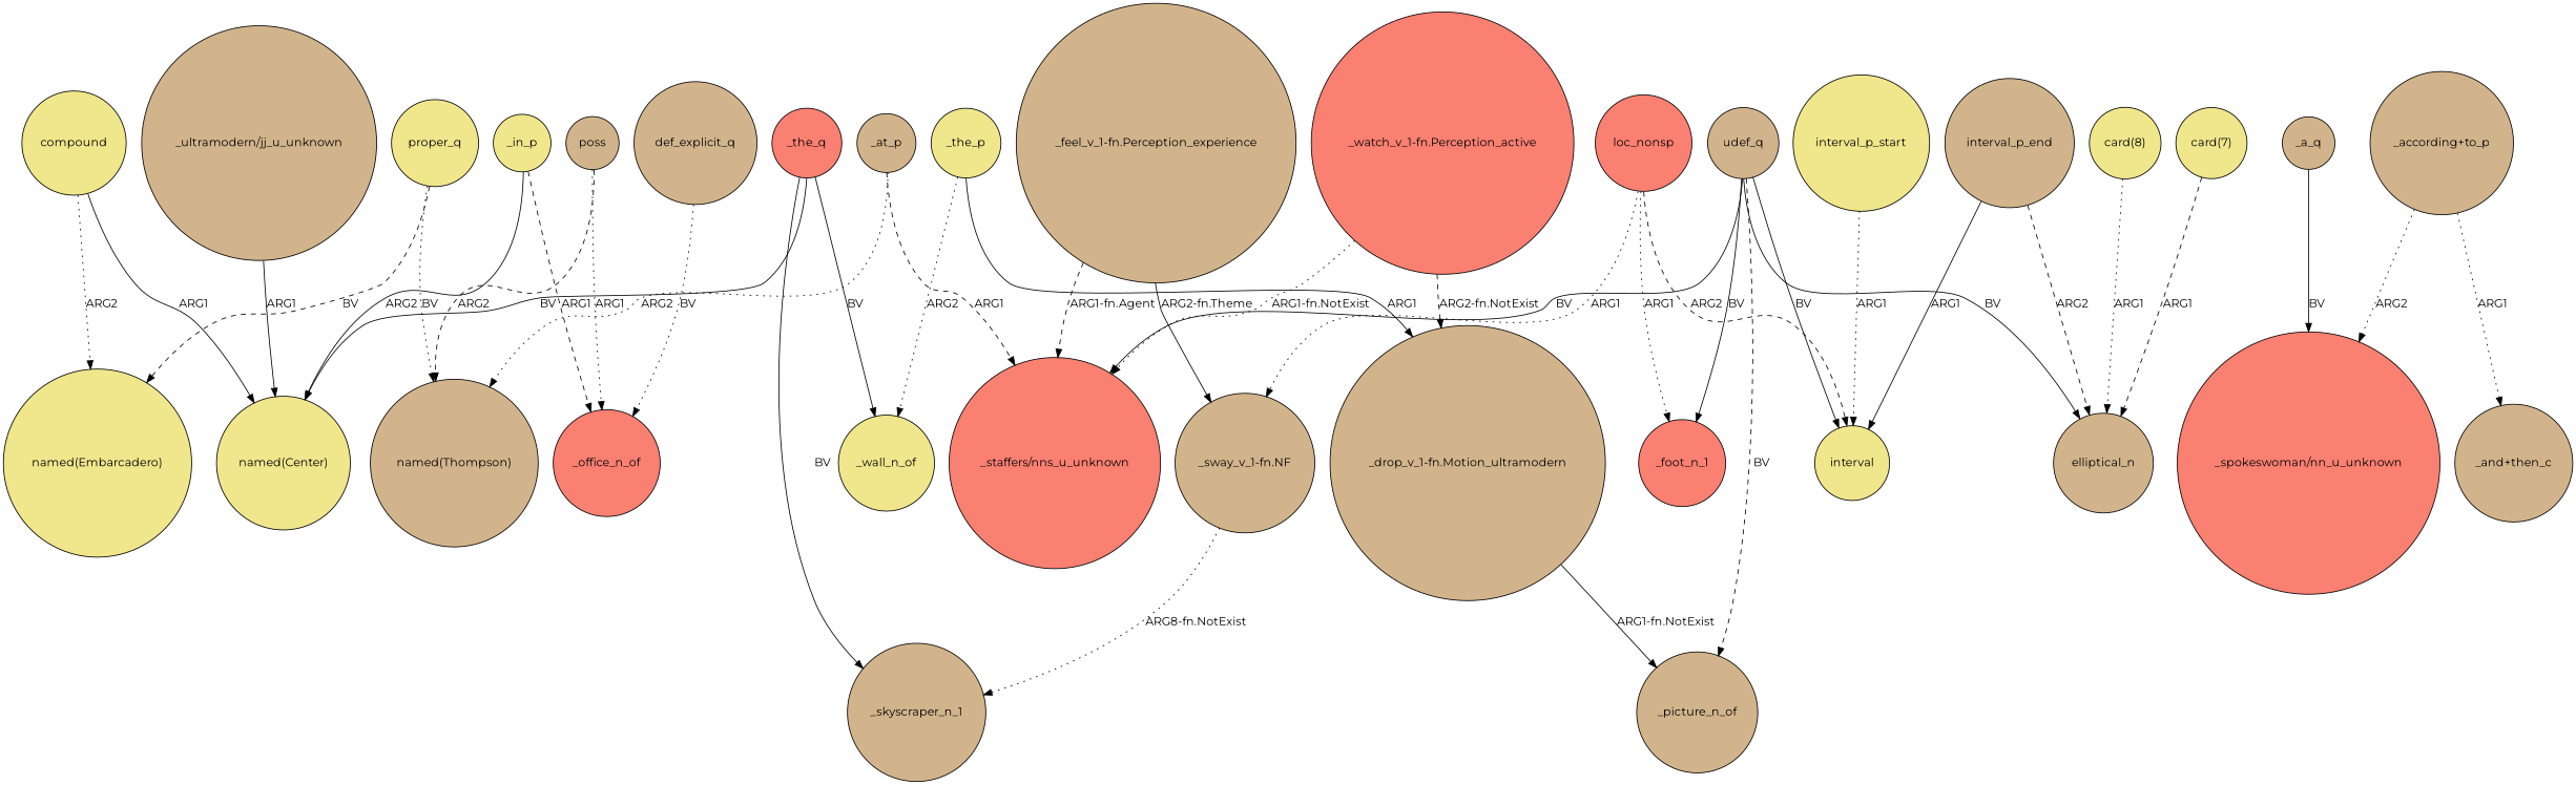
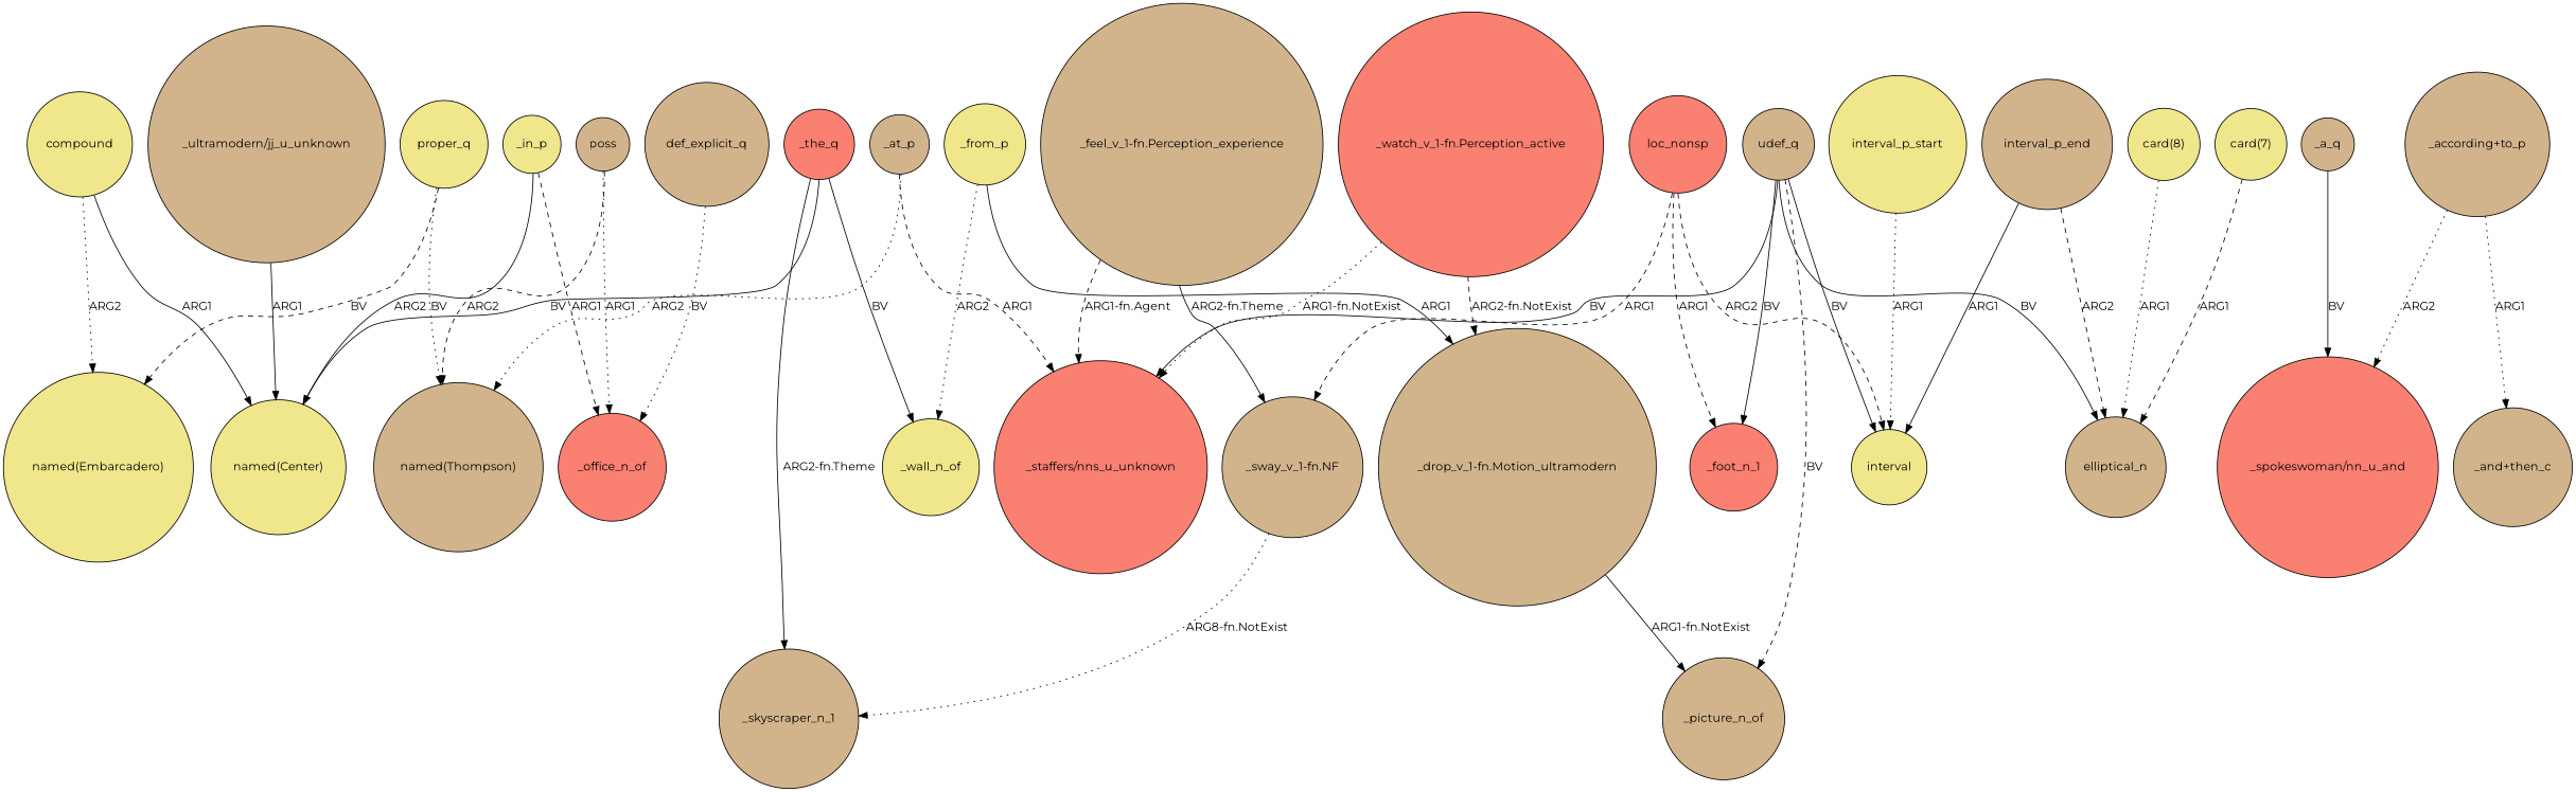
  digraph {
    fontname=Montserrat
    node [fillcolor=tan fontname=Montserrat shape=circle style=filled]
    edge [fontname=Montserrat style=solid]
    "_staffers/nns_u_unknown" [fillcolor=salmon]
    _at_p
    "named(Thompson)"
    udef_q
    interval [fillcolor=khaki]
    elliptical_n
    _foot_n_1 [fillcolor=salmon]
    _picture_n_of
    loc_nonsp [fillcolor=salmon]
    "_sway_v_1-fn.NF"
    _skyscraper_n_1
    proper_q [fillcolor=khaki]
    "named(Embarcadero)" [fillcolor=khaki]
    "_feel_v_1-fn.Perception_experience"
    _the_q [fillcolor=salmon]
    _wall_n_of [fillcolor=khaki]
    "named(Center)" [fillcolor=khaki]
    "_watch_v_1-fn.Perception_active" [fillcolor=salmon]
    n19 [label="_drop_v_1-fn.Motion_ultramodern"]
    _office_n_of [fillcolor=salmon]
    def_explicit_q
-   "_spokeswoman/nn_u_unknown" [fillcolor=salmon]
+   "_spokeswoman/nn_u_unknown" [fillcolor=salmon label="_spokeswoman/nn_u_and"]
    _a_q
    interval_p_end
    "card(7)" [fillcolor=khaki]
    _in_p [fillcolor=khaki]
    "_ultramodern/jj_u_unknown"
    interval_p_start [fillcolor=khaki]
    "card(8)" [fillcolor=khaki]
    "_according+to_p"
    "_and+then_c"
-   _from_p [fillcolor=khaki label=_the_p]
+   _from_p [fillcolor=khaki]
    poss
    compound [fillcolor=khaki]
    _at_p -> "_staffers/nns_u_unknown" [label=ARG1 style=dashed]
    _at_p -> "named(Thompson)" [label=ARG2 style=dotted]
    udef_q -> "_staffers/nns_u_unknown" [label=BV]
    udef_q -> interval [label=BV]
    udef_q -> elliptical_n [label=BV]
    udef_q -> _foot_n_1 [label=BV]
    udef_q -> _picture_n_of [label=BV style=dashed]
    loc_nonsp -> interval [label=ARG2 style=dashed]
-   loc_nonsp -> _foot_n_1 [label=ARG1 style=dotted]
-   loc_nonsp -> "_sway_v_1-fn.NF" [label=ARG1 style=dotted]
+   loc_nonsp -> _foot_n_1 [label=ARG1 style=dashed]
+   loc_nonsp -> "_sway_v_1-fn.NF" [label=ARG1 style=dashed]
    "_sway_v_1-fn.NF" -> _skyscraper_n_1 [label="ARG8-fn.NotExist" style=dotted]
    proper_q -> "named(Thompson)" [label=BV style=dotted]
    proper_q -> "named(Embarcadero)" [label=BV style=dashed]
    "_feel_v_1-fn.Perception_experience" -> "_staffers/nns_u_unknown" [label="ARG1-fn.Agent" style=dashed]
    "_feel_v_1-fn.Perception_experience" -> "_sway_v_1-fn.NF" [label="ARG2-fn.Theme"]
-   _the_q -> _skyscraper_n_1 [label=BV]
+   _the_q -> _skyscraper_n_1 [label="ARG2-fn.Theme"]
    _the_q -> _wall_n_of [label=BV]
    _the_q -> "named(Center)" [label=BV]
    "_watch_v_1-fn.Perception_active" -> "_staffers/nns_u_unknown" [label="ARG1-fn.NotExist" style=dotted]
    "_watch_v_1-fn.Perception_active" -> n19 [label="ARG2-fn.NotExist" style=dashed]
    n19 -> _picture_n_of [label="ARG1-fn.NotExist"]
    def_explicit_q -> _office_n_of [label=BV style=dotted]
    _a_q -> "_spokeswoman/nn_u_unknown" [label=BV]
    interval_p_end -> interval [label=ARG1]
    interval_p_end -> elliptical_n [label=ARG2 style=dashed]
    "card(7)" -> elliptical_n [label=ARG1 style=dashed]
    _in_p -> "named(Center)" [label=ARG2]
    _in_p -> _office_n_of [label=ARG1 style=dashed]
    "_ultramodern/jj_u_unknown" -> "named(Center)" [label=ARG1]
    interval_p_start -> interval [label=ARG1 style=dotted]
    "card(8)" -> elliptical_n [label=ARG1 style=dotted]
    "_according+to_p" -> "_spokeswoman/nn_u_unknown" [label=ARG2 style=dotted]
    "_according+to_p" -> "_and+then_c" [label=ARG1 style=dotted]
    _from_p -> _wall_n_of [label=ARG2 style=dotted]
    _from_p -> n19 [label=ARG1]
    poss -> "named(Thompson)" [label=ARG2 style=dashed]
    poss -> _office_n_of [label=ARG1 style=dotted]
    compound -> "named(Embarcadero)" [label=ARG2 style=dotted]
    compound -> "named(Center)" [label=ARG1]
  }
